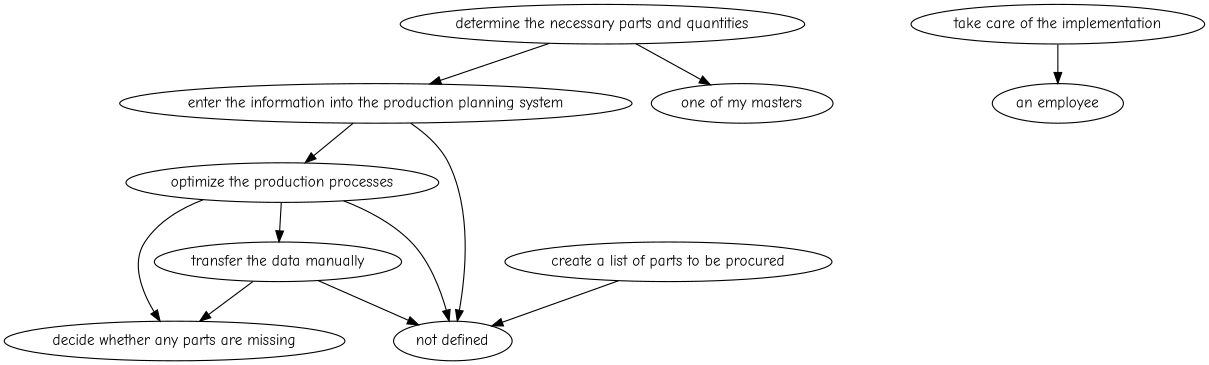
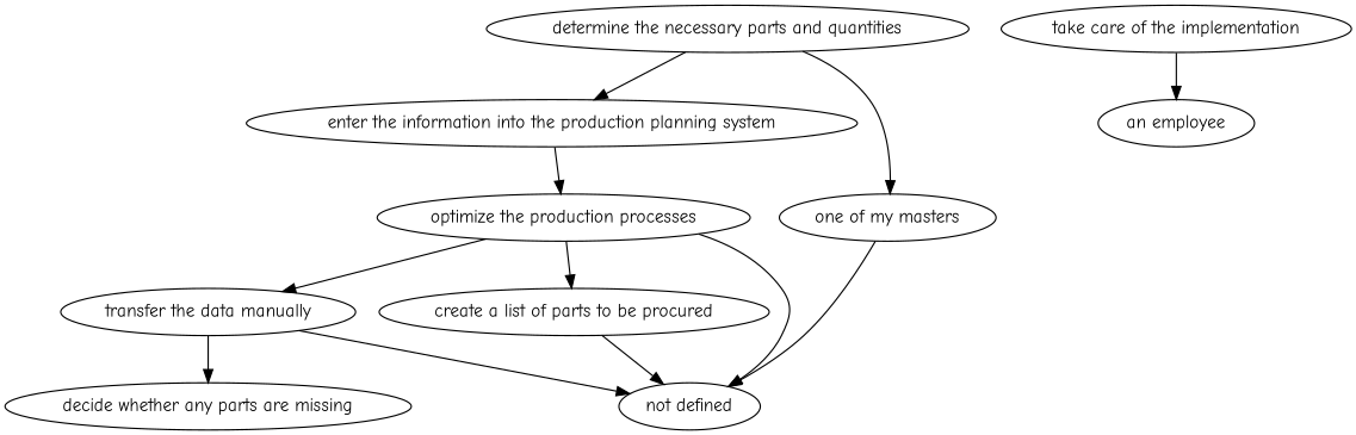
  strict digraph {
    fontname="Comic Neue"
    node [fontname="Comic Neue"]
    edge [attrs="{'type': 'actor performer', 'label': 'actor performer'}" fontname="Comic Neue"]
    "determine the necessary parts and quantities" [attrs="{'type': 'Activity', 'label': 'determine the necessary parts and quantities'}"]
    "enter the information into the production planning system" [attrs="{'type': 'Activity', 'label': 'enter the information into the production planning system'}"]
    "one of my masters" [attrs="{'type': 'Actor', 'label': 'one of my masters'}"]
    "optimize the production processes" [attrs="{'type': 'Activity', 'label': 'optimize the production processes'}"]
    "not defined" [attrs="{'type': 'Actor', 'label': 'not defined'}"]
    "create a list of parts to be procured" [attrs="{'type': 'Activity', 'label': 'create a list of parts to be procured'}"]
    "transfer the data manually" [attrs="{'type': 'Activity', 'label': 'transfer the data manually'}"]
    "decide whether any parts are missing" [attrs="{'type': 'Activity', 'label': 'decide whether any parts are missing'}"]
    "take care of the implementation" [attrs="{'type': 'Activity', 'label': 'take care of the implementation'}"]
    "an employee" [attrs="{'type': 'Actor', 'label': 'an employee'}"]
    "determine the necessary parts and quantities" -> "enter the information into the production planning system" [attrs="{'type': 'flow', 'label': 'flow'}"]
    "determine the necessary parts and quantities" -> "one of my masters"
    "enter the information into the production planning system" -> "optimize the production processes" [attrs="{'type': 'flow', 'label': 'flow'}"]
-   "enter the information into the production planning system" -> "not defined"
+   "one of my masters" -> "not defined"
    "optimize the production processes" -> "not defined"
-   "optimize the production processes" -> "decide whether any parts are missing" [attrs="{'type': 'flow', 'label': 'flow'}"]
+   "optimize the production processes" -> "create a list of parts to be procured" [attrs="{'type': 'flow', 'label': 'flow'}"]
    "optimize the production processes" -> "transfer the data manually" [attrs="{'type': 'flow', 'label': 'flow'}"]
    "create a list of parts to be procured" -> "not defined"
    "transfer the data manually" -> "not defined"
    "transfer the data manually" -> "decide whether any parts are missing" [attrs="{'type': 'flow', 'label': 'flow'}"]
    "take care of the implementation" -> "an employee"
  }
